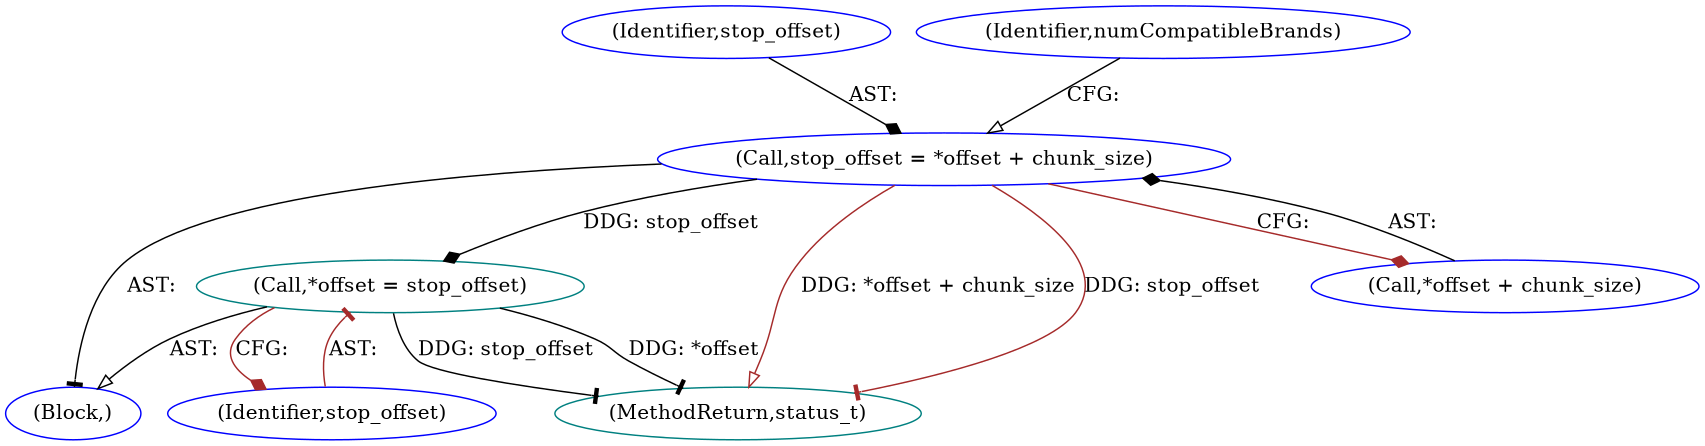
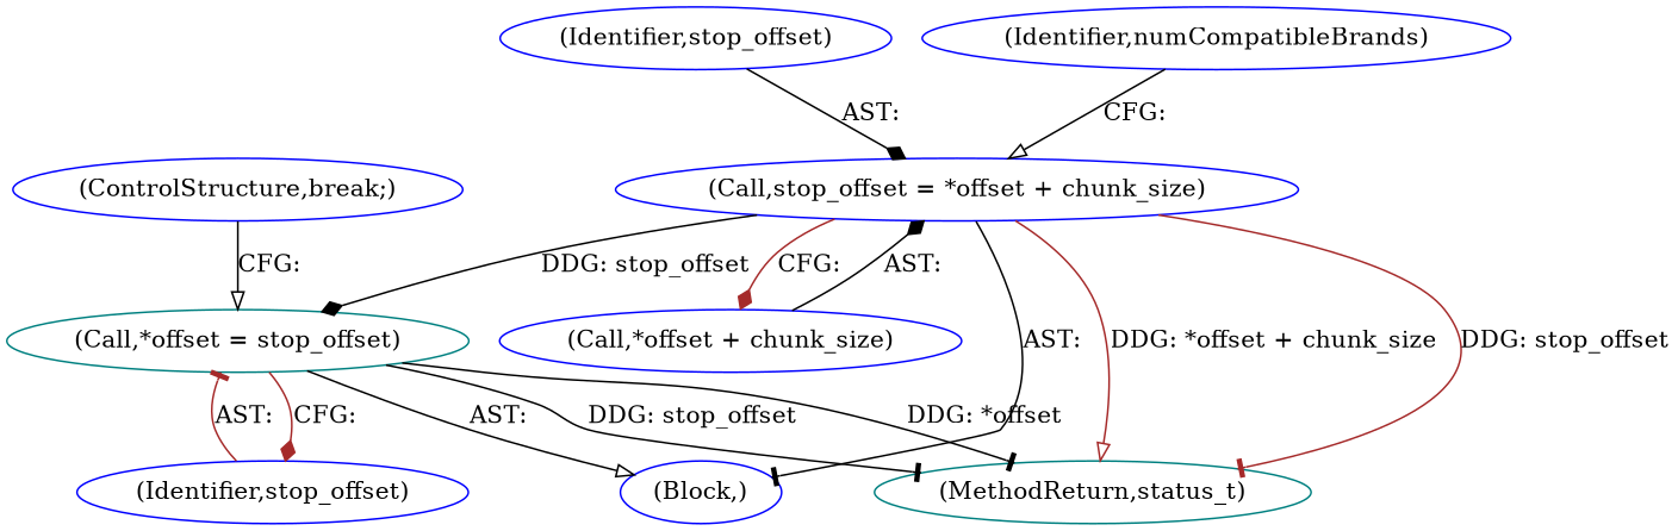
  digraph {
    node [color=blue]
    edge [arrowhead=diamond color=black]
    n1 [label="(Call,stop_offset = *offset + chunk_size)"]
    n2 [color=teal label="(Call,*offset = stop_offset)"]
    n3 [label="(Call,*offset + chunk_size)"]
    n4 [label="(Block,)"]
    n5 [color=teal label="(MethodReturn,status_t)"]
    n6 [label="(Identifier,stop_offset)"]
    n7 [label="(Identifier,stop_offset)"]
    n8 [label="(Identifier,numCompatibleBrands)"]
+   n9 [label="(ControlStructure,break;)"]
    n1 -> n2 [label="DDG: stop_offset"]
    n1 -> n3 [color=brown label="CFG: "]
    n1 -> n4 [arrowhead=tee label="AST: "]
    n1 -> n5 [arrowhead=onormal color=brown label="DDG: *offset + chunk_size"]
    n1 -> n5 [arrowhead=tee color=brown label="DDG: stop_offset"]
    n2 -> n4 [arrowhead=onormal label="AST: "]
    n2 -> n5 [arrowhead=tee label="DDG: stop_offset"]
    n2 -> n5 [arrowhead=tee label="DDG: *offset"]
    n2 -> n6 [color=brown label="CFG: "]
    n3 -> n1 [label="AST: "]
    n6 -> n2 [arrowhead=tee color=brown label="AST: "]
    n7 -> n1 [label="AST: "]
    n8 -> n1 [arrowhead=onormal label="CFG: "]
+   n9 -> n2 [arrowhead=onormal label="CFG: "]
  }
